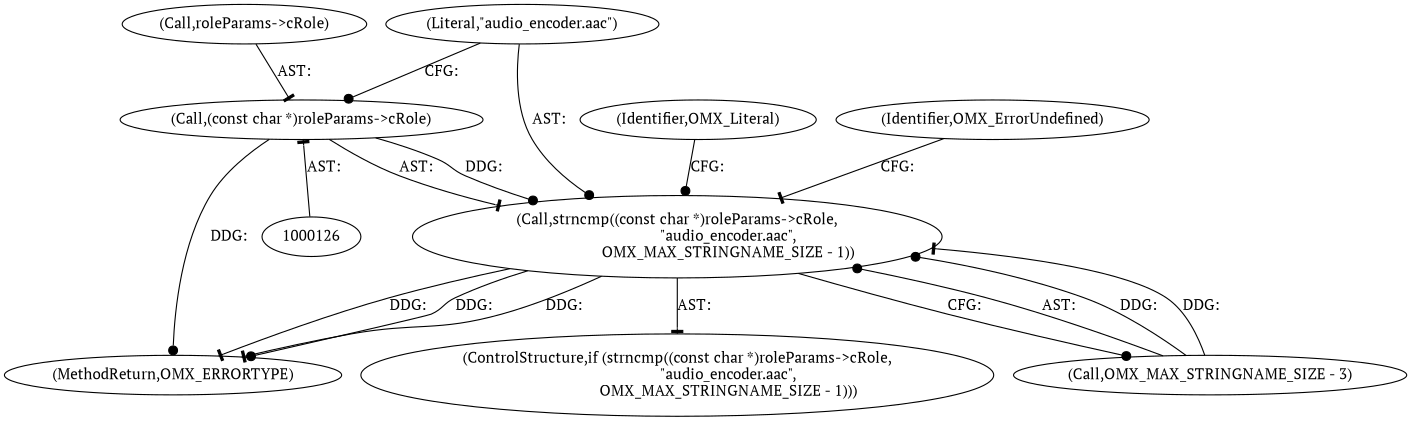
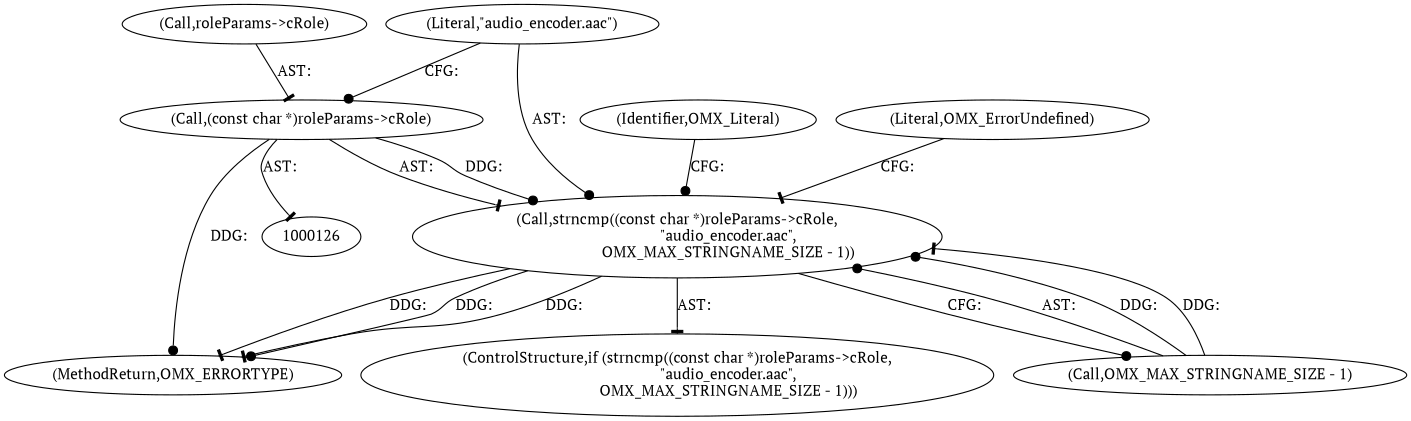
  digraph {
    fontname="PT Serif"
    node [fontname="PT Serif"]
    edge [arrowhead=dot fontname="PT Serif"]
    n1 [label="(Call,(const char *)roleParams->cRole)"]
    n2 [label="(Call,strncmp((const char *)roleParams->cRole,\n                         \"audio_encoder.aac\",\n                         OMX_MAX_STRINGNAME_SIZE - 1))"]
    n3 [label="(MethodReturn,OMX_ERRORTYPE)"]
    n4 [label="(ControlStructure,if (strncmp((const char *)roleParams->cRole,\n                         \"audio_encoder.aac\",\n                         OMX_MAX_STRINGNAME_SIZE - 1)))"]
-   n5 [label="(Call,OMX_MAX_STRINGNAME_SIZE - 3)"]
+   n5 [label="(Call,OMX_MAX_STRINGNAME_SIZE - 1)"]
    n6 [label="(Call,roleParams->cRole)"]
    n7 [label="(Literal,\"audio_encoder.aac\")"]
    n8 [label="(Identifier,OMX_Literal)"]
-   n9 [label="(Identifier,OMX_ErrorUndefined)"]
+   n9 [label="(Literal,OMX_ErrorUndefined)"]
    1000126
    n1 -> n2 [arrowhead=tee label="AST: "]
    n1 -> n2 [label="DDG: "]
    n1 -> n3 [label="DDG: "]
    n2 -> n3 [arrowhead=tee label="DDG: "]
    n2 -> n3 [arrowhead=tee label="DDG: "]
    n2 -> n3 [label="DDG: "]
    n2 -> n4 [arrowhead=tee label="AST: "]
    n2 -> n5 [label="CFG: "]
    n5 -> n2 [label="AST: "]
    n5 -> n2 [label="DDG: "]
    n5 -> n2 [arrowhead=tee label="DDG: "]
    n6 -> n1 [arrowhead=tee label="AST: "]
    n7 -> n1 [label="CFG: "]
    n7 -> n2 [label="AST: "]
    n8 -> n2 [label="CFG: "]
    n9 -> n2 [arrowhead=tee label="CFG: "]
-   1000126 -> n1 [arrowhead=tee label="AST: "]
+   n1 -> 1000126 [arrowhead=tee label="AST: "]
  }
